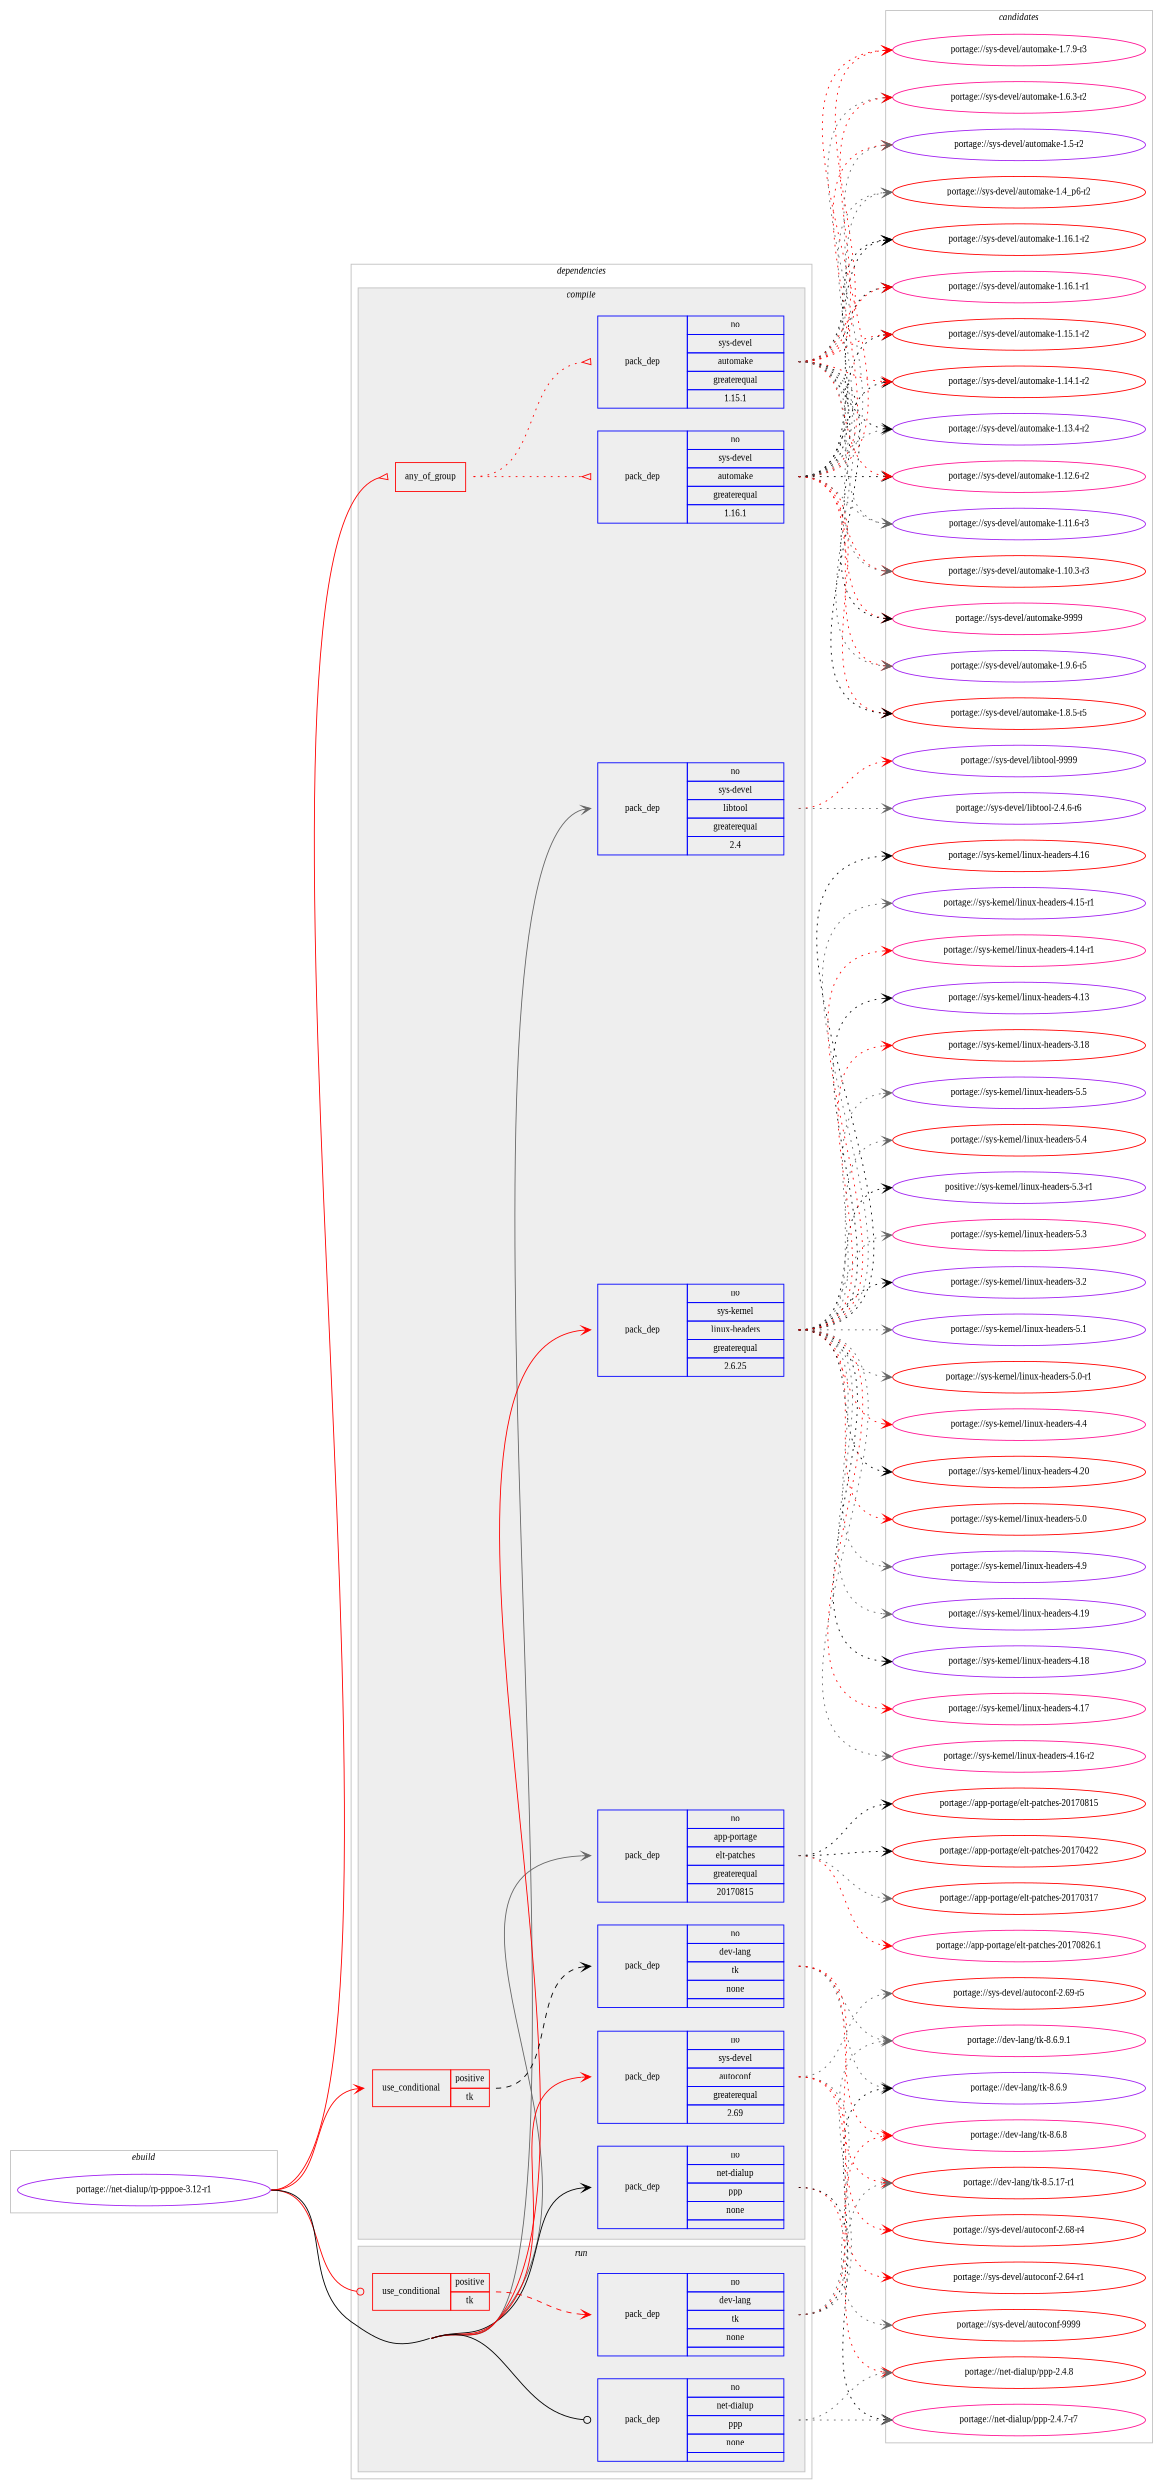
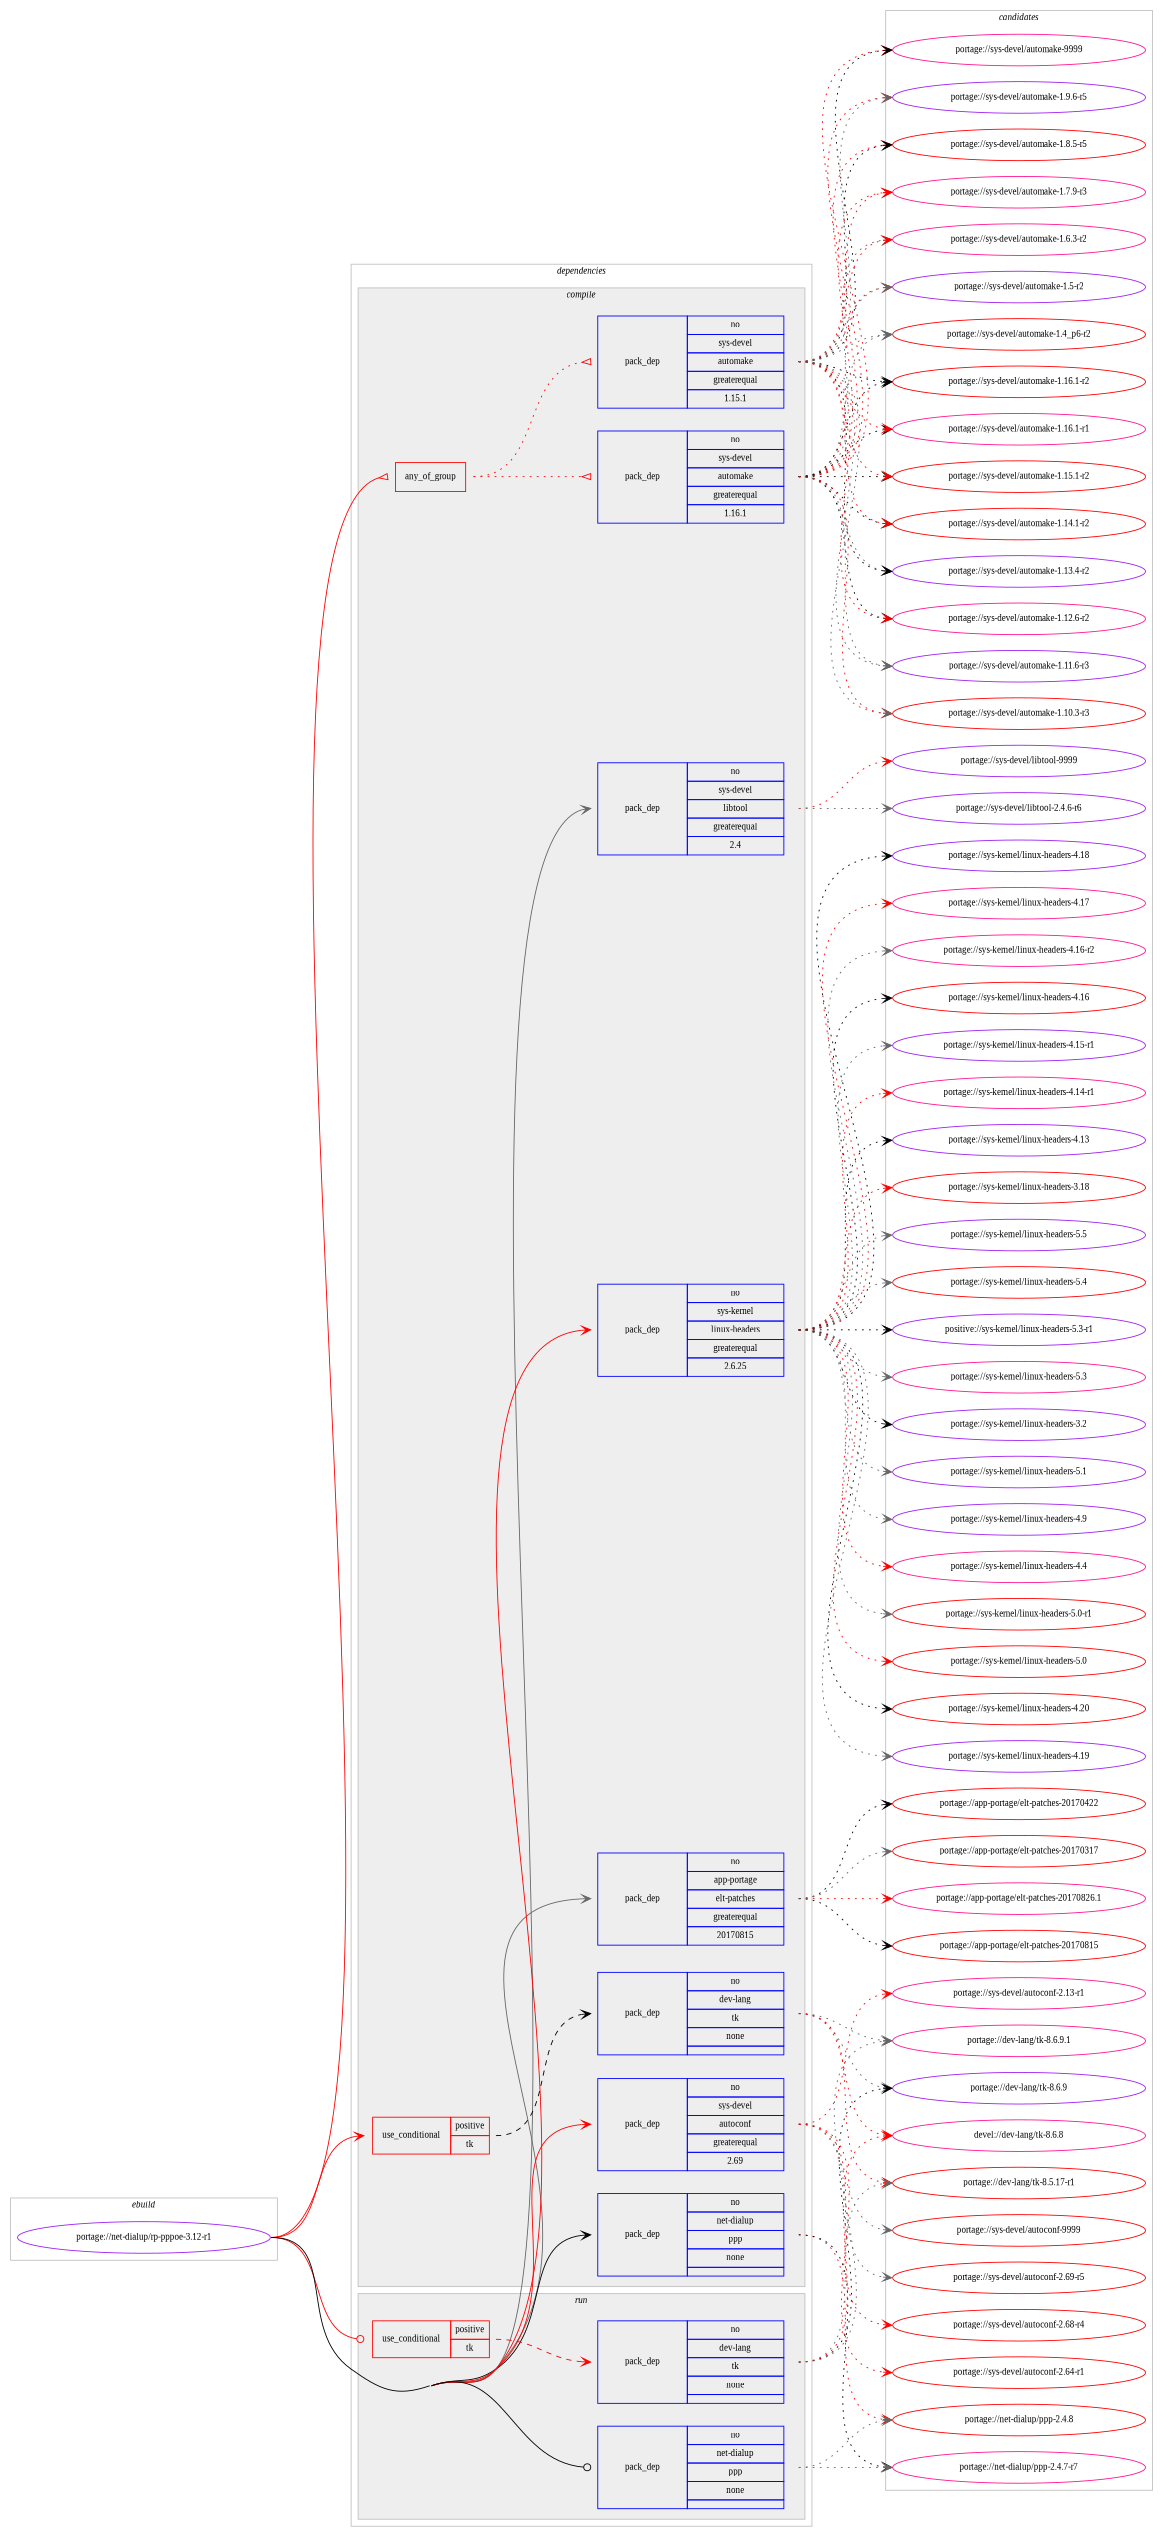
  digraph {
    compound=true
    concentrate=true
    fontname="Liberation Serif"
    fontsize=10
    newrank=true
    rankdir=LR
    ranksep=1.5
    node [color=red fontname="Liberation Serif" fontsize=10]
    edge [arrowhead=vee color=red fontname="Liberation Serif" headport=w style=dotted tailport=e weight=100]
    n1 [color=purple label="portage://net-dialup/rp-pppoe-3.12-r1" width=4]
    n2 [color=blue label=<<TABLE BORDER="0" CELLBORDER="1" CELLSPACING="0" CELLPADDING="4" WIDTH="220"><TR><TD ROWSPAN="6" CELLPADDING="30">pack_dep</TD></TR><TR><TD WIDTH="110">no</TD></TR><TR><TD>sys-devel</TD></TR><TR><TD>automake</TD></TR><TR><TD>greaterequal</TD></TR><TR><TD>1.16.1</TD></TR></TABLE>> shape=none]
    n3 [color=blue label=<<TABLE BORDER="0" CELLBORDER="1" CELLSPACING="0" CELLPADDING="4" WIDTH="220"><TR><TD ROWSPAN="6" CELLPADDING="30">pack_dep</TD></TR><TR><TD WIDTH="110">no</TD></TR><TR><TD>sys-devel</TD></TR><TR><TD>automake</TD></TR><TR><TD>greaterequal</TD></TR><TR><TD>1.15.1</TD></TR></TABLE>> shape=none]
    n4 [label=<<TABLE BORDER="0" CELLBORDER="1" CELLSPACING="0" CELLPADDING="4"><TR><TD CELLPADDING="10">any_of_group</TD></TR></TABLE>> shape=none]
    n5 [color=blue label=<<TABLE BORDER="0" CELLBORDER="1" CELLSPACING="0" CELLPADDING="4" WIDTH="220"><TR><TD ROWSPAN="6" CELLPADDING="30">pack_dep</TD></TR><TR><TD WIDTH="110">no</TD></TR><TR><TD>dev-lang</TD></TR><TR><TD>tk</TD></TR><TR><TD>none</TD></TR><TR><TD></TD></TR></TABLE>> shape=none]
    n6 [label=<<TABLE BORDER="0" CELLBORDER="1" CELLSPACING="0" CELLPADDING="4"><TR><TD ROWSPAN="3" CELLPADDING="10">use_conditional</TD></TR><TR><TD>positive</TD></TR><TR><TD>tk</TD></TR></TABLE>> shape=none]
    n7 [color=blue label=<<TABLE BORDER="0" CELLBORDER="1" CELLSPACING="0" CELLPADDING="4" WIDTH="220"><TR><TD ROWSPAN="6" CELLPADDING="30">pack_dep</TD></TR><TR><TD WIDTH="110">no</TD></TR><TR><TD>app-portage</TD></TR><TR><TD>elt-patches</TD></TR><TR><TD>greaterequal</TD></TR><TR><TD>20170815</TD></TR></TABLE>> shape=none]
    n8 [color=blue label=<<TABLE BORDER="0" CELLBORDER="1" CELLSPACING="0" CELLPADDING="4" WIDTH="220"><TR><TD ROWSPAN="6" CELLPADDING="30">pack_dep</TD></TR><TR><TD WIDTH="110">no</TD></TR><TR><TD>net-dialup</TD></TR><TR><TD>ppp</TD></TR><TR><TD>none</TD></TR><TR><TD></TD></TR></TABLE>> shape=none]
    n9 [color=blue label=<<TABLE BORDER="0" CELLBORDER="1" CELLSPACING="0" CELLPADDING="4" WIDTH="220"><TR><TD ROWSPAN="6" CELLPADDING="30">pack_dep</TD></TR><TR><TD WIDTH="110">no</TD></TR><TR><TD>sys-devel</TD></TR><TR><TD>autoconf</TD></TR><TR><TD>greaterequal</TD></TR><TR><TD>2.69</TD></TR></TABLE>> shape=none]
    n10 [color=blue label=<<TABLE BORDER="0" CELLBORDER="1" CELLSPACING="0" CELLPADDING="4" WIDTH="220"><TR><TD ROWSPAN="6" CELLPADDING="30">pack_dep</TD></TR><TR><TD WIDTH="110">no</TD></TR><TR><TD>sys-devel</TD></TR><TR><TD>libtool</TD></TR><TR><TD>greaterequal</TD></TR><TR><TD>2.4</TD></TR></TABLE>> shape=none]
    n11 [color=blue label=<<TABLE BORDER="0" CELLBORDER="1" CELLSPACING="0" CELLPADDING="4" WIDTH="220"><TR><TD ROWSPAN="6" CELLPADDING="30">pack_dep</TD></TR><TR><TD WIDTH="110">no</TD></TR><TR><TD>sys-kernel</TD></TR><TR><TD>linux-headers</TD></TR><TR><TD>greaterequal</TD></TR><TR><TD>2.6.25</TD></TR></TABLE>> shape=none]
    n12 [color=blue label=<<TABLE BORDER="0" CELLBORDER="1" CELLSPACING="0" CELLPADDING="4" WIDTH="220"><TR><TD ROWSPAN="6" CELLPADDING="30">pack_dep</TD></TR><TR><TD WIDTH="110">no</TD></TR><TR><TD>dev-lang</TD></TR><TR><TD>tk</TD></TR><TR><TD>none</TD></TR><TR><TD></TD></TR></TABLE>> shape=none]
    n13 [label=<<TABLE BORDER="0" CELLBORDER="1" CELLSPACING="0" CELLPADDING="4"><TR><TD ROWSPAN="3" CELLPADDING="10">use_conditional</TD></TR><TR><TD>positive</TD></TR><TR><TD>tk</TD></TR></TABLE>> shape=none]
    n14 [color=blue label=<<TABLE BORDER="0" CELLBORDER="1" CELLSPACING="0" CELLPADDING="4" WIDTH="220"><TR><TD ROWSPAN="6" CELLPADDING="30">pack_dep</TD></TR><TR><TD WIDTH="110">no</TD></TR><TR><TD>net-dialup</TD></TR><TR><TD>ppp</TD></TR><TR><TD>none</TD></TR><TR><TD></TD></TR></TABLE>> shape=none]
    n15 [color=deeppink label="portage://sys-devel/automake-9999" width=4]
    n16 [color=purple label="portage://sys-devel/automake-1.9.6-r5" width=4]
    n17 [label="portage://sys-devel/automake-1.8.5-r5" width=4]
    n18 [color=deeppink label="portage://sys-devel/automake-1.7.9-r3" width=4]
    n19 [color=deeppink label="portage://sys-devel/automake-1.6.3-r2" width=4]
    n20 [color=purple label="portage://sys-devel/automake-1.5-r2" width=4]
    n21 [label="portage://sys-devel/automake-1.4_p6-r2" width=4]
    n22 [label="portage://sys-devel/automake-1.16.1-r2" width=4]
    n23 [color=deeppink label="portage://sys-devel/automake-1.16.1-r1" width=4]
    n24 [label="portage://sys-devel/automake-1.15.1-r2" width=4]
    n25 [label="portage://sys-devel/automake-1.14.1-r2" width=4]
    n26 [color=purple label="portage://sys-devel/automake-1.13.4-r2" width=4]
    n27 [color=deeppink label="portage://sys-devel/automake-1.12.6-r2" width=4]
    n28 [color=purple label="portage://sys-devel/automake-1.11.6-r3" width=4]
    n29 [label="portage://sys-devel/automake-1.10.3-r3" width=4]
    n30 [color=deeppink label="portage://dev-lang/tk-8.6.9.1" width=4]
    n31 [color=purple label="portage://dev-lang/tk-8.6.9" width=4]
-   n32 [color=deeppink label="portage://dev-lang/tk-8.6.8" width=4]
+   n32 [color=deeppink label="devel://dev-lang/tk-8.6.8" width=4]
    n33 [label="portage://dev-lang/tk-8.5.17-r1" width=4]
    n34 [color=deeppink label="portage://app-portage/elt-patches-20170826.1" width=4]
    n35 [label="portage://app-portage/elt-patches-20170815" width=4]
    n36 [label="portage://app-portage/elt-patches-20170422" width=4]
    n37 [label="portage://app-portage/elt-patches-20170317" width=4]
    n38 [label="portage://net-dialup/ppp-2.4.8" width=4]
    n39 [color=deeppink label="portage://net-dialup/ppp-2.4.7-r7" width=4]
    n40 [label="portage://sys-devel/autoconf-9999" width=4]
    n41 [label="portage://sys-devel/autoconf-2.69-r5" width=4]
    n42 [label="portage://sys-devel/autoconf-2.68-r4" width=4]
    n43 [label="portage://sys-devel/autoconf-2.64-r1" width=4]
+   n44 [color=deeppink label="portage://sys-devel/autoconf-2.13-r1" width=4]
    n45 [color=purple label="portage://sys-devel/libtool-9999" width=4]
    n46 [color=purple label="portage://sys-devel/libtool-2.4.6-r6" width=4]
    n47 [color=purple label="portage://sys-kernel/linux-headers-5.5" width=4]
    n48 [label="portage://sys-kernel/linux-headers-5.4" width=4]
    n49 [color=purple label="positive://sys-kernel/linux-headers-5.3-r1" width=4]
    n50 [color=deeppink label="portage://sys-kernel/linux-headers-5.3" width=4]
    n51 [color=purple label="portage://sys-kernel/linux-headers-3.2" width=4]
    n52 [color=purple label="portage://sys-kernel/linux-headers-5.1" width=4]
    n53 [label="portage://sys-kernel/linux-headers-5.0-r1" width=4]
    n54 [label="portage://sys-kernel/linux-headers-5.0" width=4]
    n55 [color=purple label="portage://sys-kernel/linux-headers-4.9" width=4]
    n56 [color=deeppink label="portage://sys-kernel/linux-headers-4.4" width=4]
    n57 [label="portage://sys-kernel/linux-headers-4.20" width=4]
    n58 [color=purple label="portage://sys-kernel/linux-headers-4.19" width=4]
    n59 [color=purple label="portage://sys-kernel/linux-headers-4.18" width=4]
    n60 [color=deeppink label="portage://sys-kernel/linux-headers-4.17" width=4]
    n61 [color=deeppink label="portage://sys-kernel/linux-headers-4.16-r2" width=4]
    n62 [label="portage://sys-kernel/linux-headers-4.16" width=4]
    n63 [color=purple label="portage://sys-kernel/linux-headers-4.15-r1" width=4]
    n64 [color=deeppink label="portage://sys-kernel/linux-headers-4.14-r1" width=4]
    n65 [color=purple label="portage://sys-kernel/linux-headers-4.13" width=4]
    n66 [label="portage://sys-kernel/linux-headers-3.18" width=4]
    subgraph cluster_1 {
      color=gray
      label=<<i>ebuild</i>>
      rank=same
      n1
    }
    subgraph cluster_2 {
      color=gray
      label=<<i>dependencies</i>>
      subgraph cluster_3 {
        color=gray
        fillcolor="#eeeeee"
        label=<<i>compile</i>>
        style=filled
        subgraph sub_4 {
          color=gray
          fillcolor="#eeeeee"
          label=<<i>compile</i>>
          style=filled
          n4
          subgraph sub_5 {
            color=gray
            fillcolor="#eeeeee"
            label=<<i>compile</i>>
            style=filled
            n2
          }
          subgraph sub_6 {
            color=gray
            fillcolor="#eeeeee"
            label=<<i>compile</i>>
            style=filled
            n3
          }
        }
        subgraph sub_7 {
          color=gray
          fillcolor="#eeeeee"
          label=<<i>compile</i>>
          style=filled
          n6
          subgraph sub_8 {
            color=gray
            fillcolor="#eeeeee"
            label=<<i>compile</i>>
            style=filled
            n5
          }
        }
        subgraph sub_9 {
          color=gray
          fillcolor="#eeeeee"
          label=<<i>compile</i>>
          style=filled
          n7
        }
        subgraph sub_10 {
          color=gray
          fillcolor="#eeeeee"
          label=<<i>compile</i>>
          style=filled
          n8
        }
        subgraph sub_11 {
          color=gray
          fillcolor="#eeeeee"
          label=<<i>compile</i>>
          style=filled
          n9
        }
        subgraph sub_12 {
          color=gray
          fillcolor="#eeeeee"
          label=<<i>compile</i>>
          style=filled
          n10
        }
        subgraph sub_13 {
          color=gray
          fillcolor="#eeeeee"
          label=<<i>compile</i>>
          style=filled
          n11
        }
      }
      subgraph cluster_14 {
        color=gray
        fillcolor="#eeeeee"
        label=<<i>compile and run</i>>
        style=filled
      }
      subgraph cluster_15 {
        color=gray
        fillcolor="#eeeeee"
        label=<<i>run</i>>
        style=filled
        subgraph sub_16 {
          color=gray
          fillcolor="#eeeeee"
          label=<<i>run</i>>
          style=filled
          n13
          subgraph sub_17 {
            color=gray
            fillcolor="#eeeeee"
            label=<<i>run</i>>
            style=filled
            n12
          }
        }
        subgraph sub_18 {
          color=gray
          fillcolor="#eeeeee"
          label=<<i>run</i>>
          style=filled
          n14
        }
      }
    }
    subgraph cluster_19 {
      color=gray
      label=<<i>candidates</i>>
      rank=same
      subgraph sub_20 {
        color=black
        label=<<i>candidates</i>>
        nodesep=1
        rank=same
        n15
        n16
        n17
        n18
        n19
        n20
        n21
        n22
        n23
        n24
        n25
        n26
        n27
        n28
        n29
      }
      subgraph sub_21 {
        color=black
        label=<<i>candidates</i>>
        nodesep=1
        rank=same
        n15
        n16
        n17
        n18
        n19
        n20
        n21
        n22
        n23
        n24
        n25
        n26
        n27
        n28
        n29
      }
      subgraph sub_22 {
        color=black
        label=<<i>candidates</i>>
        nodesep=1
        rank=same
        n30
        n31
        n32
        n33
      }
      subgraph sub_23 {
        color=black
        label=<<i>candidates</i>>
        nodesep=1
        rank=same
        n34
        n35
        n36
        n37
      }
      subgraph sub_24 {
        color=black
        label=<<i>candidates</i>>
        nodesep=1
        rank=same
        n38
        n39
      }
      subgraph sub_25 {
        color=black
        label=<<i>candidates</i>>
        nodesep=1
        rank=same
        n40
        n41
        n42
        n43
+       n44
      }
      subgraph sub_26 {
        color=black
        label=<<i>candidates</i>>
        nodesep=1
        rank=same
        n45
        n46
      }
      subgraph sub_27 {
        color=black
        label=<<i>candidates</i>>
        nodesep=1
        rank=same
        n47
        n48
        n49
        n50
        n51
        n52
        n53
        n54
        n55
        n56
        n57
        n58
        n59
        n60
        n61
        n62
        n63
        n64
        n65
        n66
      }
      subgraph sub_28 {
        color=black
        label=<<i>candidates</i>>
        nodesep=1
        rank=same
        n30
        n31
        n32
        n33
      }
      subgraph sub_29 {
        color=black
        label=<<i>candidates</i>>
        nodesep=1
        rank=same
        n38
        n39
      }
    }
    n1 -> n4 [arrowhead=oinv style=solid weight=20]
    n1 -> n6 [style=solid weight=20]
    n1 -> n7 [color=gray40 style=solid weight=20]
    n1 -> n8 [color=black style=solid weight=20]
    n1 -> n9 [style=solid weight=20]
    n1 -> n10 [color=gray40 style=solid weight=20]
    n1 -> n11 [style=solid weight=20]
    n1 -> n13 [arrowhead=odot style=solid weight=20]
    n1 -> n14 [arrowhead=odot color=black style=solid weight=20]
    n2 -> n15
    n2 -> n16
    n2 -> n17
    n2 -> n18
    n2 -> n19 [color=gray40]
    n2 -> n20
    n2 -> n21 [color=gray40]
    n2 -> n22 [color=black]
    n2 -> n23 [color=black]
    n2 -> n24 [color=black]
    n2 -> n25 [color=black]
    n2 -> n26 [color=gray40]
    n2 -> n27 [color=black]
    n2 -> n28 [color=gray40]
    n2 -> n29
    n3 -> n15 [color=black]
    n3 -> n16 [color=gray40]
    n3 -> n17 [color=black]
    n3 -> n18
    n3 -> n19
    n3 -> n20 [color=gray40]
    n3 -> n21 [color=gray40]
    n3 -> n22 [color=black]
    n3 -> n23
    n3 -> n24
    n3 -> n25
    n3 -> n26 [color=black]
    n3 -> n27
    n3 -> n28 [color=gray40]
    n3 -> n29 [color=gray40]
    n4 -> n2 [arrowhead=oinv weight=20]
    n4 -> n3 [arrowhead=oinv weight=20]
    n5 -> n30 [color=gray40]
    n5 -> n31 [color=gray40]
    n5 -> n32
    n5 -> n33
    n6 -> n5 [color=black style=dashed weight=20]
    n7 -> n34
    n7 -> n35 [color=black]
    n7 -> n36 [color=black]
    n7 -> n37 [color=gray40]
    n8 -> n38
    n8 -> n39 [color=black]
    n9 -> n40 [color=gray40]
    n9 -> n41 [color=gray40]
    n9 -> n42
    n9 -> n43
+   n9 -> n44
    n10 -> n45
    n10 -> n46 [color=gray40]
    n11 -> n47 [color=gray40]
    n11 -> n48 [color=gray40]
    n11 -> n49 [color=black]
    n11 -> n50 [color=gray40]
    n11 -> n51 [color=black]
    n11 -> n52 [color=gray40]
    n11 -> n53 [color=gray40]
    n11 -> n54
    n11 -> n55 [color=gray40]
    n11 -> n56
    n11 -> n57 [color=black]
    n11 -> n58 [color=gray40]
    n11 -> n59 [color=black]
    n11 -> n60
    n11 -> n61 [color=gray40]
    n11 -> n62 [color=black]
    n11 -> n63 [color=gray40]
    n11 -> n64
    n11 -> n65 [color=black]
    n11 -> n66
    n12 -> n30 [color=gray40]
    n12 -> n31 [color=black]
    n12 -> n32
    n12 -> n33 [color=gray40]
    n13 -> n12 [style=dashed weight=20]
    n14 -> n38 [color=gray40]
    n14 -> n39 [color=gray40]
  }
